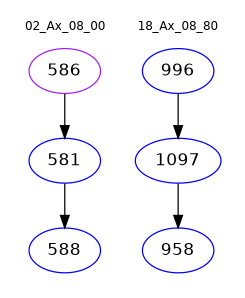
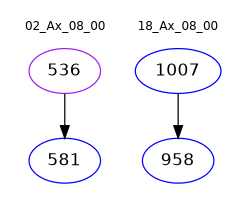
  digraph {
    fontname="DejaVu Sans"
    node [color=blue fontname="DejaVu Sans"]
    edge [color=black fontname="DejaVu Sans"]
    n1 [label=581]
-   n2 [color=purple label=586]
-   n3 [label=588]
-   n4 [label=996]
+   n2 [color=purple label=536]
    n5 [label=958]
-   n6 [label=1097]
+   n6 [label=1007]
    subgraph cluster_1 {
      color=white
      fontsize=10
      label="02_Ax_08_00"
      n1
      n2
-     n3
    }
    subgraph cluster_2 {
      color=white
      fontsize=10
-     label="18_Ax_08_80"
-     n4
+     label="18_Ax_08_00"
      n5
      n6
    }
-   n1 -> n3
    n2 -> n1
-   n4 -> n6
    n6 -> n5
  }
